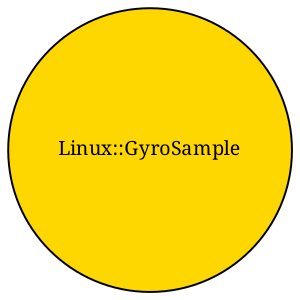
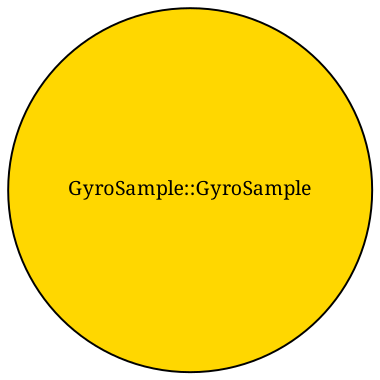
  digraph {
    rankdir=LR
    fontname="Noto Serif"
-   n1 [color=black fillcolor=gold fontname="Noto Serif" fontsize=10 height=0.2 label="Linux::GyroSample" shape=circle style=filled width=0.4]
+   n1 [color=black fillcolor=gold fontname="Noto Serif" fontsize=10 height=0.2 label="GyroSample::GyroSample" shape=circle style=filled width=0.4]
  }
